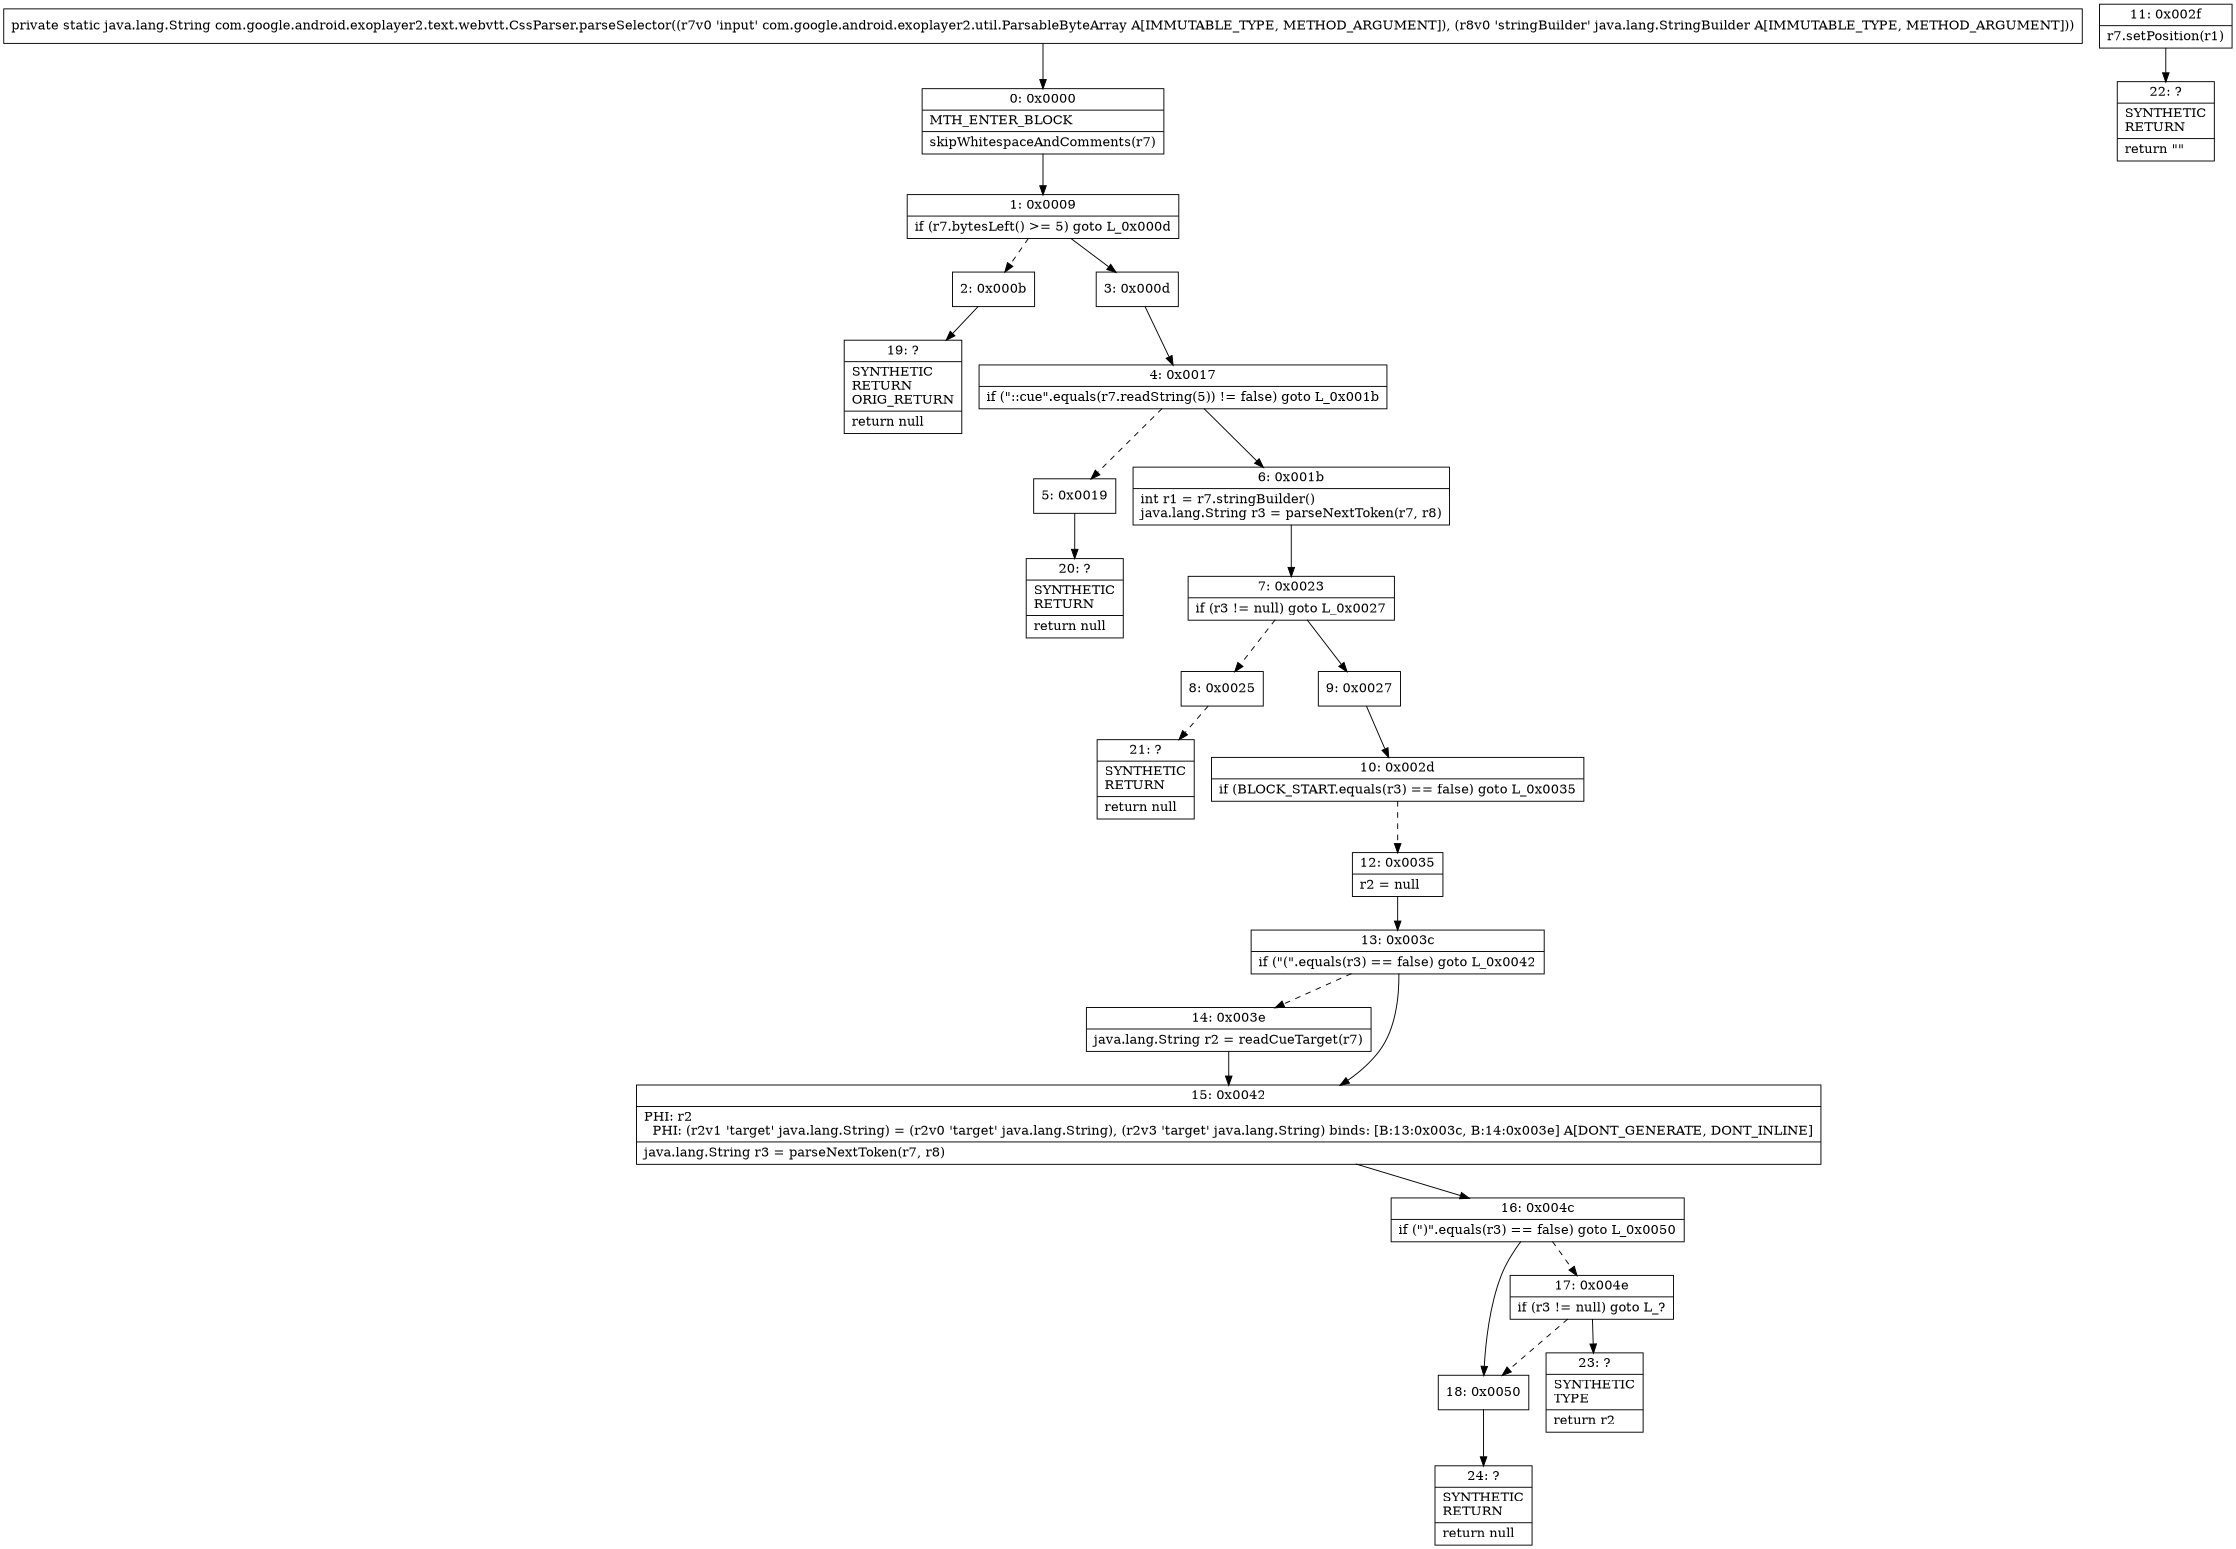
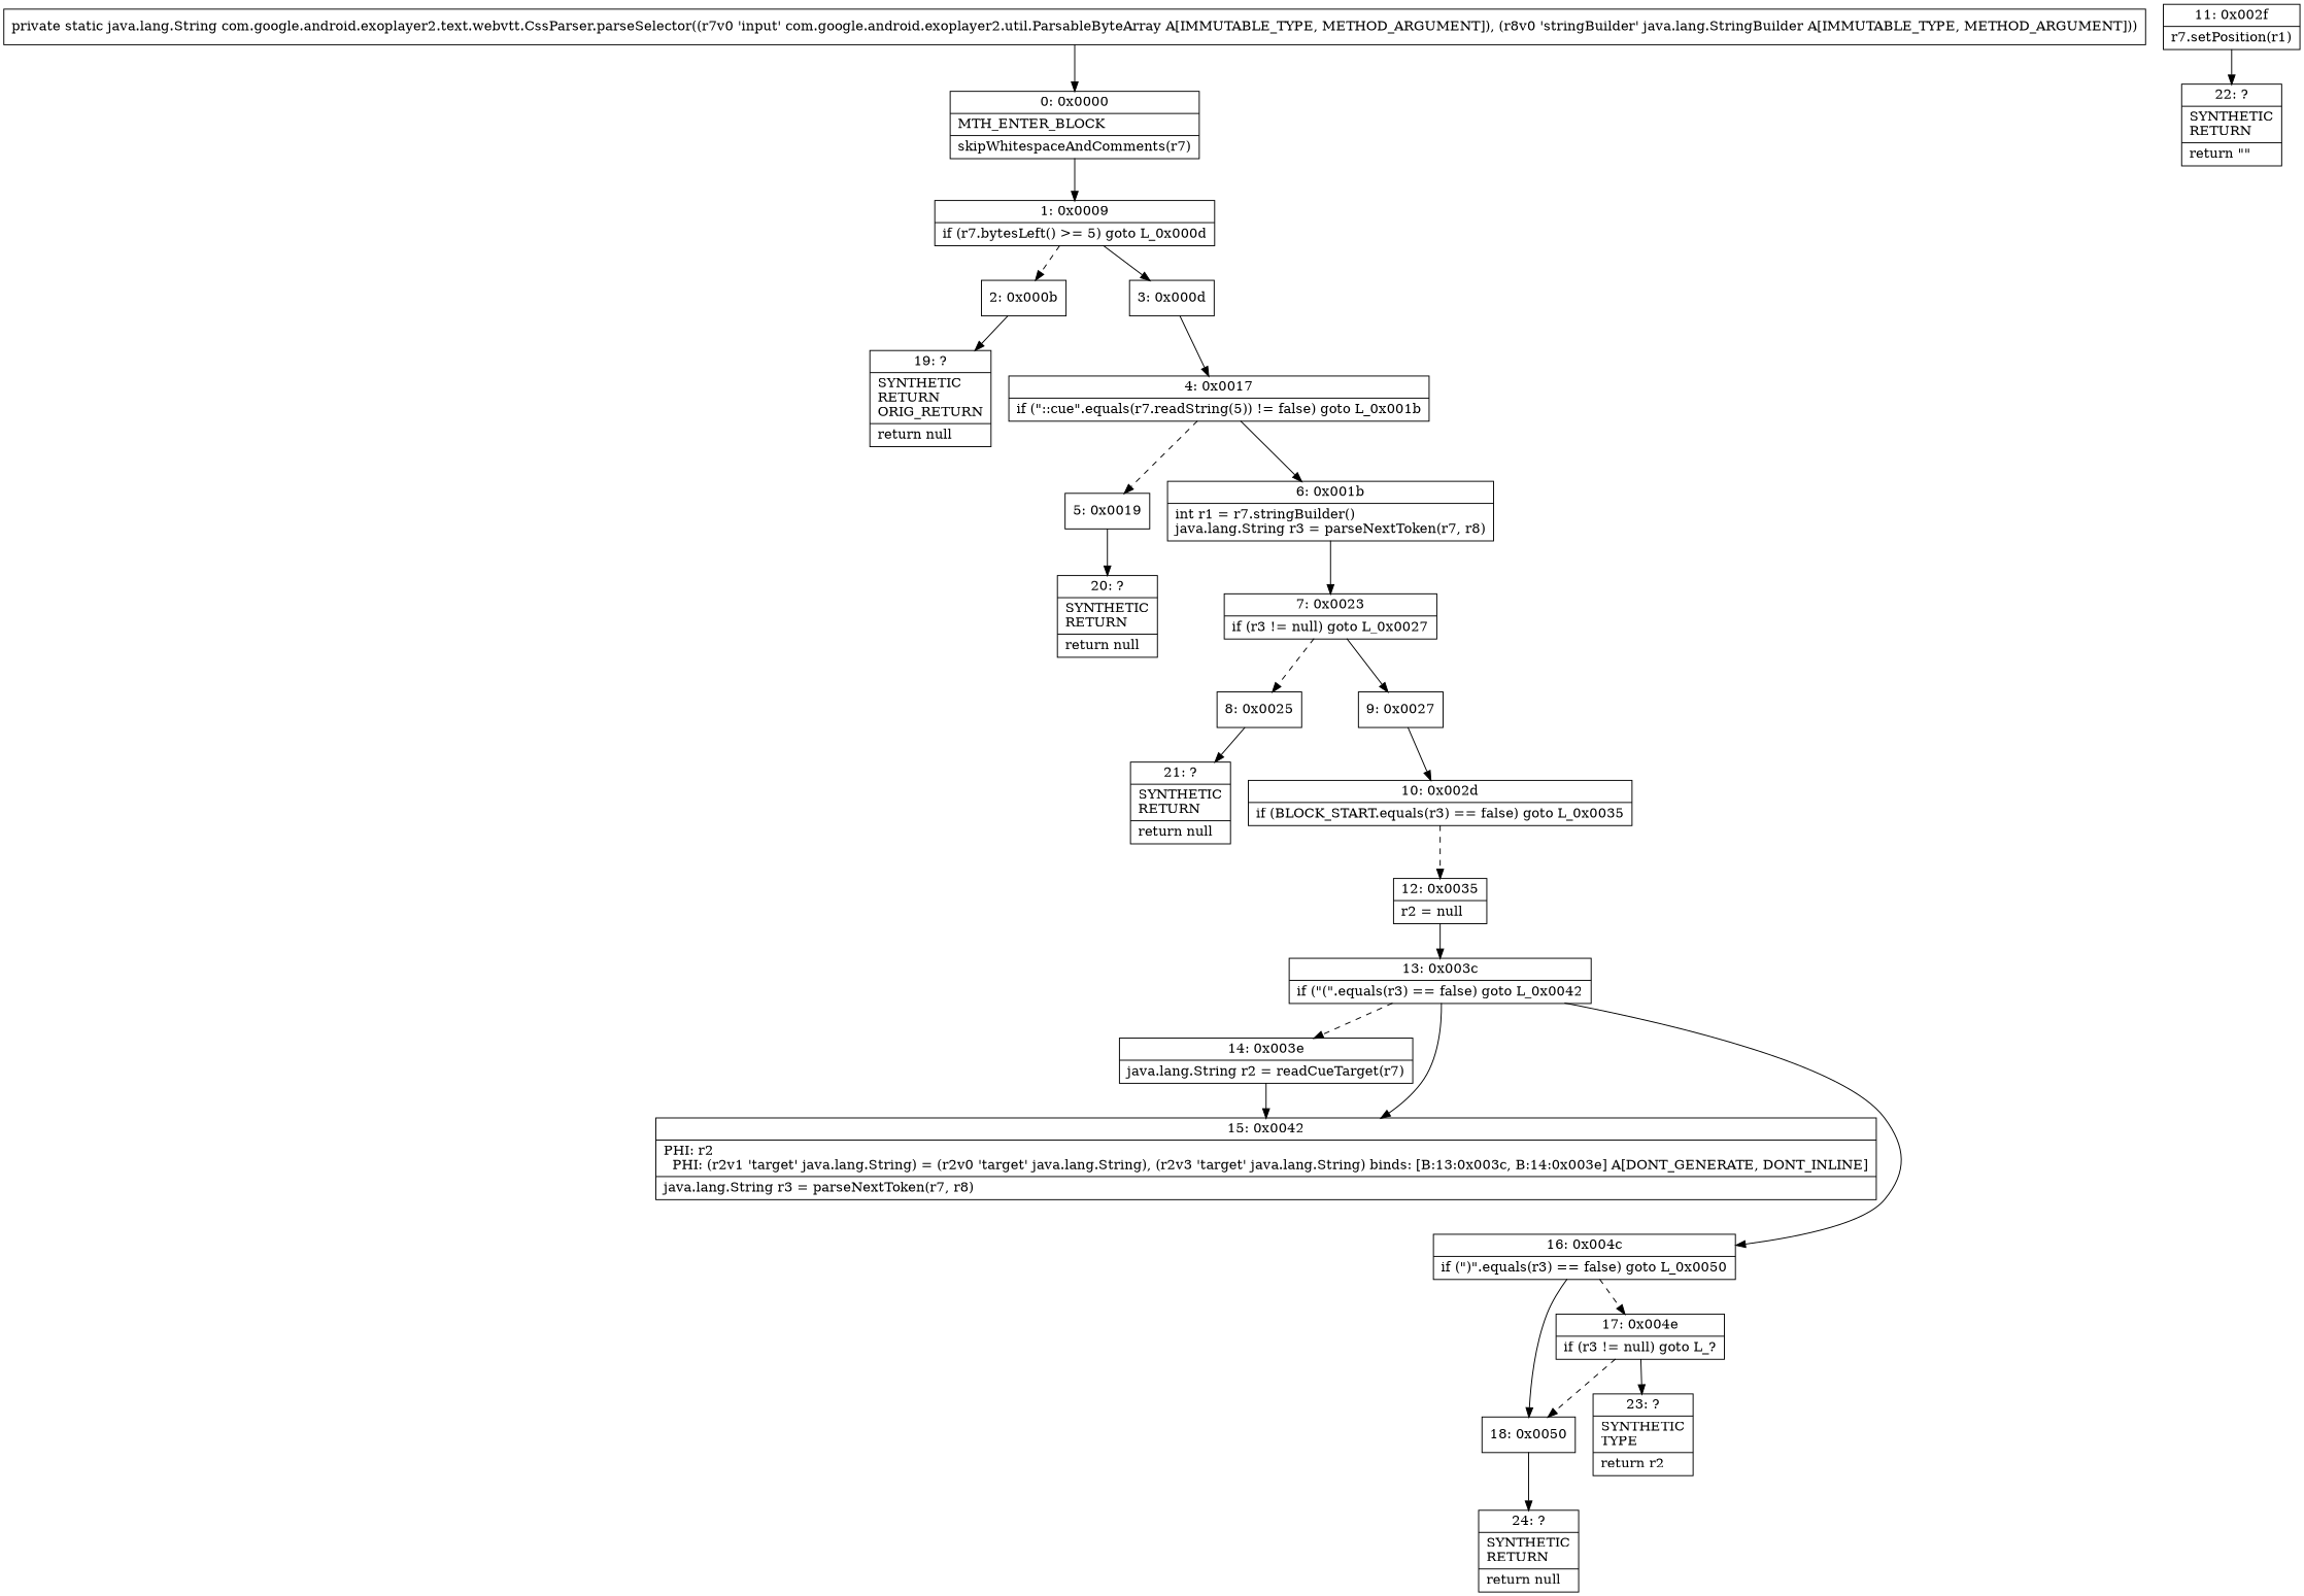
  digraph {
    node [shape=record]
    n1 [label="{0\:\ 0x0000|MTH_ENTER_BLOCK\l|skipWhitespaceAndComments(r7)\l}"]
    n2 [label="{1\:\ 0x0009|if (r7.bytesLeft() \>= 5) goto L_0x000d\l}"]
    n3 [label="{2\:\ 0x000b}"]
    n4 [label="{3\:\ 0x000d}"]
    n5 [label="{19\:\ ?|SYNTHETIC\lRETURN\lORIG_RETURN\l|return null\l}"]
    n6 [label="{4\:\ 0x0017|if (\"::cue\".equals(r7.readString(5)) != false) goto L_0x001b\l}"]
    n7 [label="{5\:\ 0x0019}"]
    n8 [label="{6\:\ 0x001b|int r1 = r7.stringBuilder()\ljava.lang.String r3 = parseNextToken(r7, r8)\l}"]
    n9 [label="{20\:\ ?|SYNTHETIC\lRETURN\l|return null\l}"]
    n10 [label="{7\:\ 0x0023|if (r3 != null) goto L_0x0027\l}"]
    n11 [label="{8\:\ 0x0025}"]
    n12 [label="{9\:\ 0x0027}"]
    n13 [label="{21\:\ ?|SYNTHETIC\lRETURN\l|return null\l}"]
    n14 [label="{10\:\ 0x002d|if (BLOCK_START.equals(r3) == false) goto L_0x0035\l}"]
    n15 [label="{12\:\ 0x0035|r2 = null\l}"]
    n16 [label="{11\:\ 0x002f|r7.setPosition(r1)\l}"]
    n17 [label="{22\:\ ?|SYNTHETIC\lRETURN\l|return \"\"\l}"]
    n18 [label="{13\:\ 0x003c|if (\"(\".equals(r3) == false) goto L_0x0042\l}"]
    n19 [label="{14\:\ 0x003e|java.lang.String r2 = readCueTarget(r7)\l}"]
    n20 [label="{15\:\ 0x0042|PHI: r2 \l  PHI: (r2v1 'target' java.lang.String) = (r2v0 'target' java.lang.String), (r2v3 'target' java.lang.String) binds: [B:13:0x003c, B:14:0x003e] A[DONT_GENERATE, DONT_INLINE]\l|java.lang.String r3 = parseNextToken(r7, r8)\l}"]
    n21 [label="{16\:\ 0x004c|if (\")\".equals(r3) == false) goto L_0x0050\l}"]
    n22 [label="{17\:\ 0x004e|if (r3 != null) goto L_?\l}"]
    n23 [label="{18\:\ 0x0050}"]
    n24 [label="{23\:\ ?|SYNTHETIC\lTYPE\l|return r2\l}"]
    n25 [label="{24\:\ ?|SYNTHETIC\lRETURN\l|return null\l}"]
    n26 [label="{private static java.lang.String com.google.android.exoplayer2.text.webvtt.CssParser.parseSelector((r7v0 'input' com.google.android.exoplayer2.util.ParsableByteArray A[IMMUTABLE_TYPE, METHOD_ARGUMENT]), (r8v0 'stringBuilder' java.lang.StringBuilder A[IMMUTABLE_TYPE, METHOD_ARGUMENT])) }"]
    n1 -> n2
    n2 -> n3 [style=dashed]
    n2 -> n4
    n3 -> n5
    n4 -> n6
    n6 -> n7 [style=dashed]
    n6 -> n8
    n7 -> n9
    n8 -> n10
    n10 -> n11 [style=dashed]
    n10 -> n12
-   n11 -> n13 [style=dashed]
+   n11 -> n13
    n12 -> n14
    n14 -> n15 [style=dashed]
    n15 -> n18
    n16 -> n17
    n18 -> n19 [style=dashed]
    n18 -> n20
    n19 -> n20
-   n20 -> n21
+   n18 -> n21
    n21 -> n22 [style=dashed]
    n21 -> n23
    n22 -> n23 [style=dashed]
    n22 -> n24
    n23 -> n25
    n26 -> n1
  }
